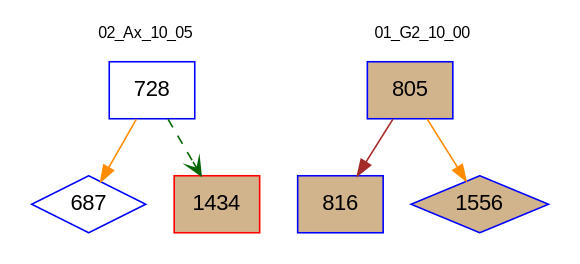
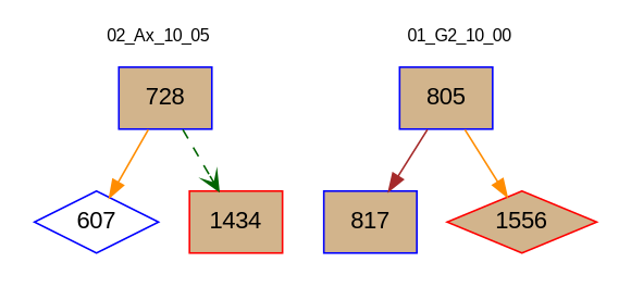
  digraph {
    fontname="Liberation Sans"
    node [color=blue fillcolor=tan fontname="Liberation Sans" shape=box style=filled]
    edge [arrowhead=normal color=darkorange fontname="Liberation Sans" style=solid]
-   n1 [fillcolor=white label=728]
-   n2 [fillcolor=white label=687 shape=diamond]
+   n1 [label=728]
+   n2 [fillcolor=white label=607 shape=diamond]
    n3 [color=red label=1434]
    n4 [label=805]
-   n5 [label=816]
-   n6 [label=1556 shape=diamond]
+   n5 [label=817]
+   n6 [color=red label=1556 shape=diamond]
    subgraph cluster_1 {
      color=white
      fontsize=10
      label="02_Ax_10_05"
      n1
      n2
      n3
    }
    subgraph cluster_2 {
      color=white
      fontsize=10
      label="01_G2_10_00"
      n4
      n5
      n6
    }
    n1 -> n2
    n1 -> n3 [arrowhead=vee color=darkgreen style=dashed]
    n4 -> n5 [color=brown]
    n4 -> n6
  }
